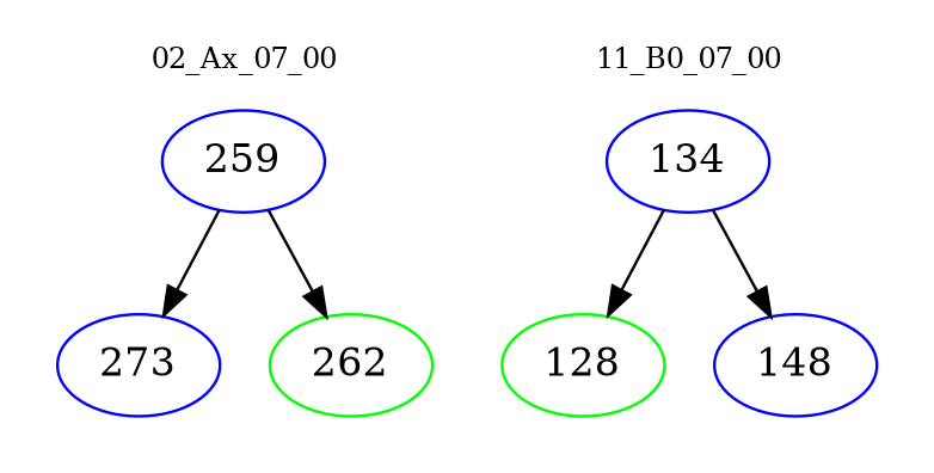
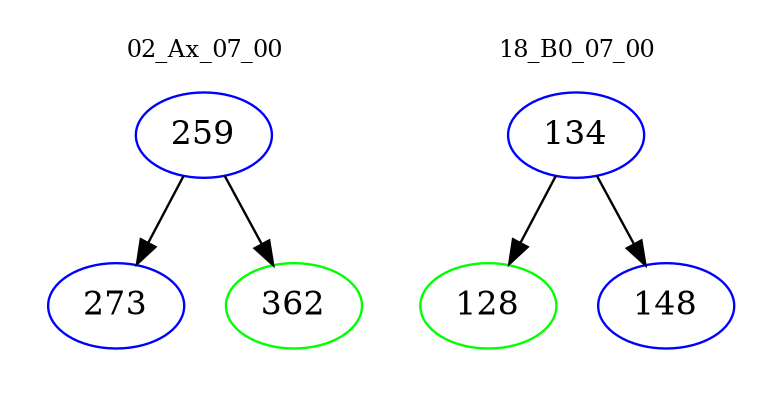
  digraph {
    node [color=blue]
    edge [color=black]
    n1 [label=259]
    n2 [label=273]
-   n3 [color=green label=262]
+   n3 [color=green label=362]
    n4 [label=134]
    n5 [color=green label=128]
    n6 [label=148]
    subgraph cluster_1 {
      color=white
      fontsize=10
      label="02_Ax_07_00"
      n1
      n2
      n3
    }
    subgraph cluster_2 {
      color=white
      fontsize=10
-     label="11_B0_07_00"
+     label="18_B0_07_00"
      n4
      n5
      n6
    }
    n1 -> n2
    n1 -> n3
    n4 -> n5
    n4 -> n6
  }
